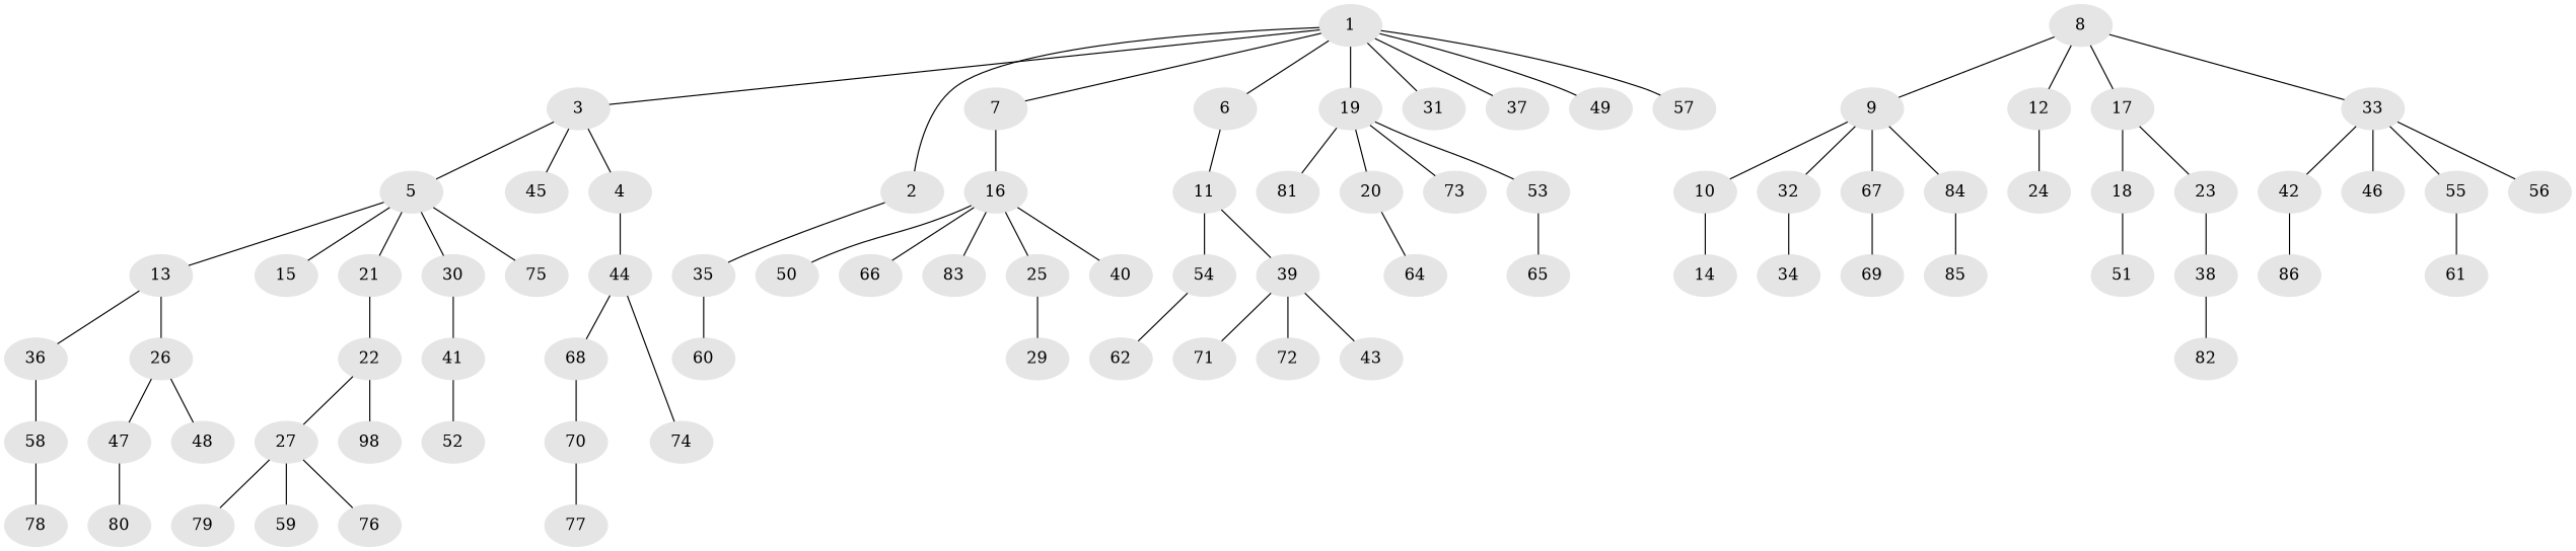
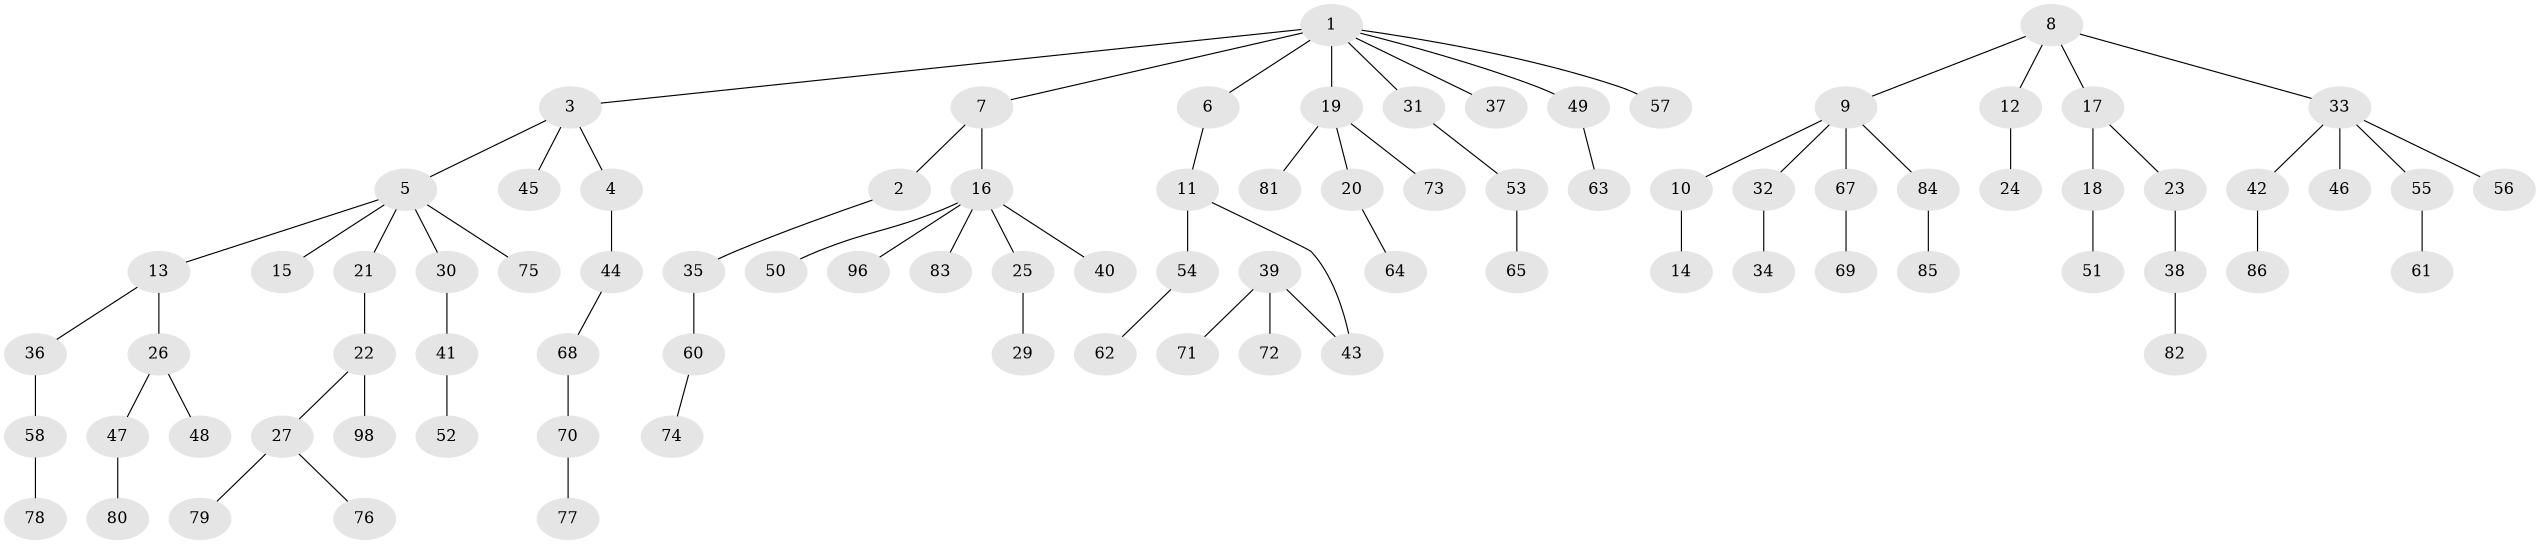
  graph {
    node [color=gray90 style=filled]
    edge [weight=1.0]
    1
    2
    3
    6
    7
    19
    31
    37
    49
    57
    35
    4
    5
    45
    11
    16
    20
    73
    81
    53
+   63
    60
    44
    13
    15
    21
    30
    75
    8
    9
    12
    17
    33
    68
    74
    26
    36
    22
    41
    39
    54
    25
    40
    50
-   66
+   66 [label=96]
    83
    10
    32
    67
    84
    24
    18
    23
    42
    46
    55
    56
    14
    34
    69
    85
    43
    71
    72
    62
    47
    48
    58
    29
    51
    38
    64
    27
    n74 [label=98]
-   59
    76
    79
    82
    80
    52
    65
    86
    61
    78
    70
    77
-   1 -- 2
+   7 -- 2
    1 -- 3
    1 -- 6
    1 -- 7
    1 -- 19
    1 -- 31
    1 -- 37
    1 -- 49
    1 -- 57
    2 -- 35
    3 -- 4
    3 -- 5
    3 -- 45
    6 -- 11
    7 -- 16
    19 -- 20
    19 -- 73
    19 -- 81
-   19 -- 53
+   31 -- 53
+   49 -- 63
    35 -- 60
    4 -- 44
    5 -- 13
    5 -- 15
    5 -- 21
    5 -- 30
    5 -- 75
-   11 -- 39
+   11 -- 43
    11 -- 54
    16 -- 25
    16 -- 40
    16 -- 50
    16 -- 66
    16 -- 83
    20 -- 64
    53 -- 65
    44 -- 68
-   44 -- 74
+   60 -- 74
    13 -- 26
    13 -- 36
    21 -- 22
    30 -- 41
    8 -- 9
    8 -- 12
    8 -- 17
    8 -- 33
    9 -- 10
    9 -- 32
    9 -- 67
    9 -- 84
    12 -- 24
    17 -- 18
    17 -- 23
    33 -- 42
    33 -- 46
    33 -- 55
    33 -- 56
    68 -- 70
    26 -- 47
    26 -- 48
    36 -- 58
    22 -- 27
    22 -- n74 [weight=2.0]
    41 -- 52
    39 -- 43
    39 -- 71
    39 -- 72
    54 -- 62
    25 -- 29
    10 -- 14
    32 -- 34
    67 -- 69
    84 -- 85
    18 -- 51
    23 -- 38
    42 -- 86
    55 -- 61
    47 -- 80
    58 -- 78
    38 -- 82
-   27 -- 59
    27 -- 76
    27 -- 79
    70 -- 77
  }
